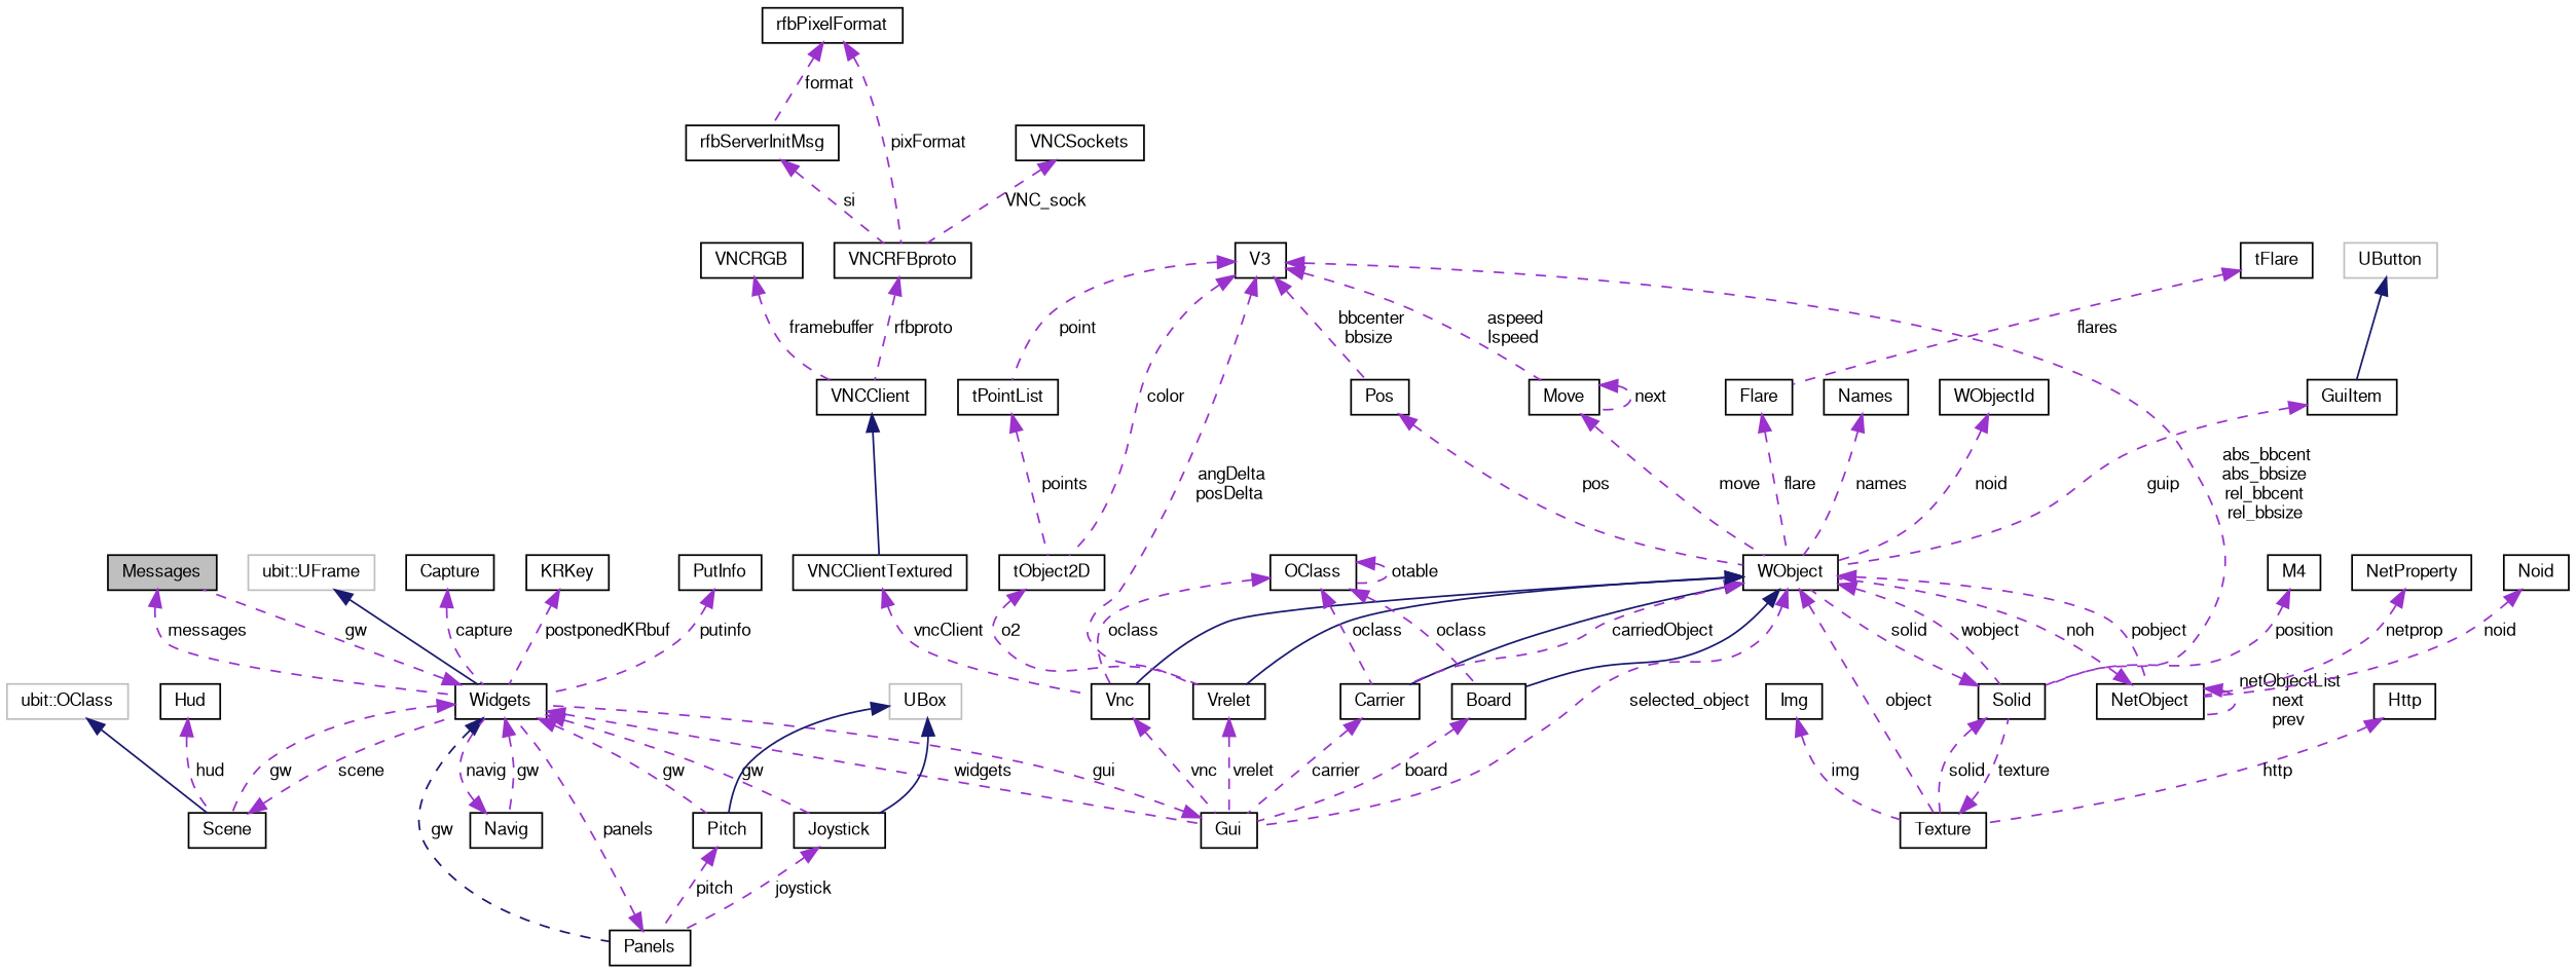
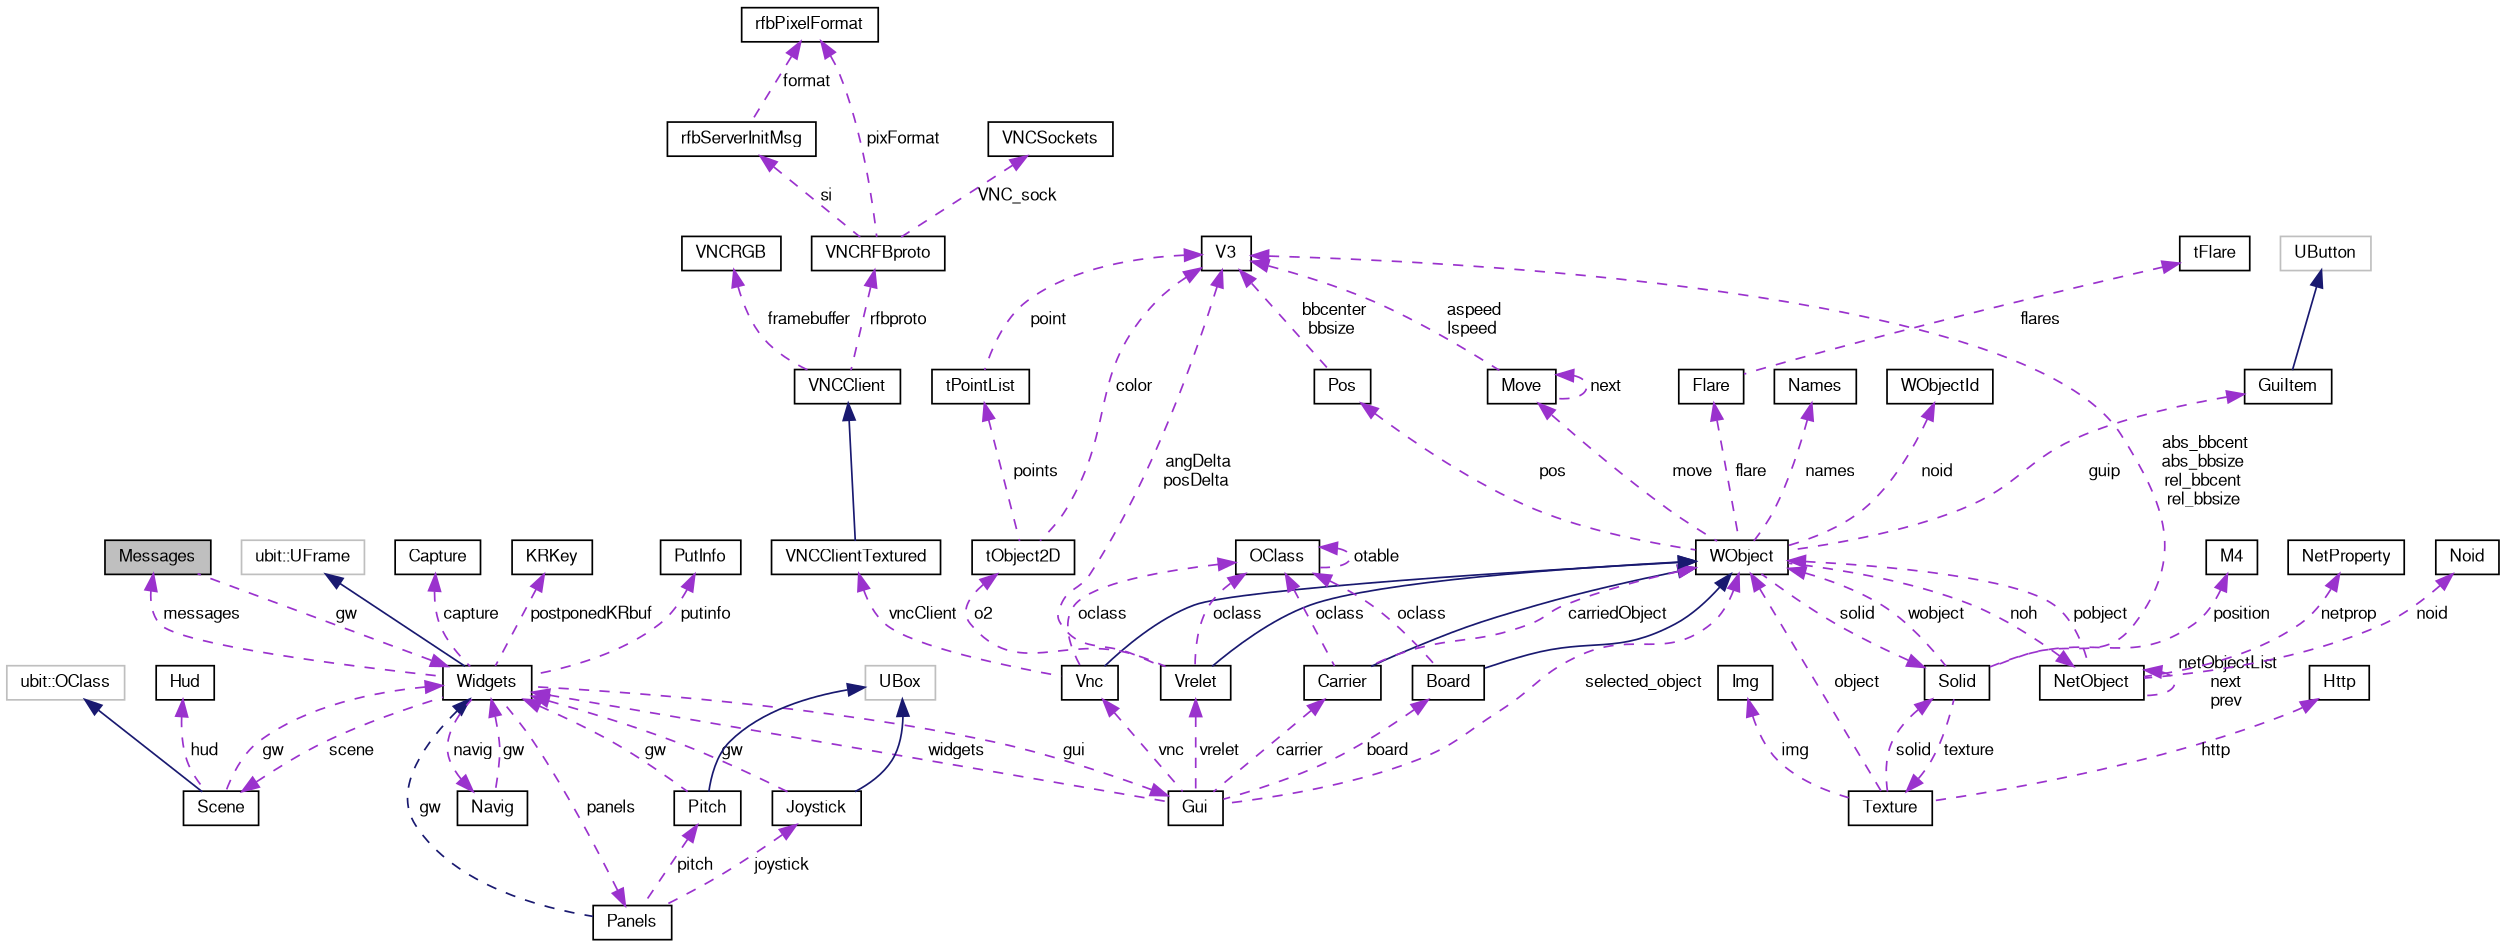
  digraph {
    node [color=black fontname=FreeSans fontsize=10 shape=record]
    edge [color=darkorchid3 dir=back fontname=FreeSans fontsize=10 labelfontname=FreeSans labelfontsize=10 style=dashed]
    n1 [fillcolor=grey75 fontcolor=black height=0.2 label=Messages style=filled width=0.4]
    n2 [height=0.2 label=Widgets width=0.4]
    n3 [height=0.2 label=Scene width=0.4]
    n4 [height=0.2 label=Gui width=0.4]
    n5 [height=0.2 label=Navig width=0.4]
    n6 [height=0.2 label=Panels width=0.4]
    n7 [height=0.2 label=Joystick width=0.4]
    n8 [height=0.2 label=Pitch width=0.4]
    n9 [color=grey75 height=0.2 label="ubit::UFrame" width=0.4]
    n10 [height=0.2 label=Capture width=0.4]
    n11 [height=0.2 label=KRKey width=0.4]
    n12 [color=grey75 height=0.2 label="ubit::OClass" width=0.4]
    n13 [height=0.2 label=Hud width=0.4]
    n14 [height=0.2 label=Board width=0.4]
    n15 [height=0.2 label=WObject width=0.4]
    n16 [height=0.2 label=NetObject width=0.4]
    n17 [height=0.2 label=Solid width=0.4]
    n18 [height=0.2 label=Texture width=0.4]
    n19 [height=0.2 label=Vnc width=0.4]
    n20 [height=0.2 label=Carrier width=0.4]
    n21 [height=0.2 label=Vrelet width=0.4]
    n22 [height=0.2 label=Move width=0.4]
    n23 [height=0.2 label=V3 width=0.4]
    n24 [height=0.2 label=Pos width=0.4]
    n25 [height=0.2 label=tObject2D width=0.4]
    n26 [height=0.2 label=tPointList width=0.4]
    n27 [height=0.2 label=Names width=0.4]
    n28 [height=0.2 label=WObjectId width=0.4]
    n29 [height=0.2 label=NetProperty width=0.4]
    n30 [height=0.2 label=Noid width=0.4]
    n31 [height=0.2 label=Http width=0.4]
    n32 [height=0.2 label=Img width=0.4]
    n33 [height=0.2 label=M4 width=0.4]
    n34 [height=0.2 label=GuiItem width=0.4]
    n35 [color=grey75 height=0.2 label=UButton width=0.4]
    n36 [height=0.2 label=Flare width=0.4]
    n37 [height=0.2 label=tFlare width=0.4]
    n38 [height=0.2 label=OClass width=0.4]
    n39 [height=0.2 label=VNCClientTextured width=0.4]
    n40 [height=0.2 label=VNCClient width=0.4]
    n41 [height=0.2 label=VNCRGB width=0.4]
    n42 [height=0.2 label=VNCRFBproto width=0.4]
    n43 [height=0.2 label=rfbServerInitMsg width=0.4]
    n44 [height=0.2 label=rfbPixelFormat width=0.4]
    n45 [height=0.2 label=VNCSockets width=0.4]
    n46 [height=0.2 label=PutInfo width=0.4]
    n47 [color=grey75 height=0.2 label=UBox width=0.4]
    n1 -> n2 [label=" messages"]
    n2 -> n1 [label=" gw"]
    n2 -> n3 [label=" gw"]
    n2 -> n4 [label=" widgets"]
    n2 -> n5 [label=" gw"]
    n2 -> n6 [color=midnightblue label=" gw"]
    n2 -> n7 [label=" gw"]
    n2 -> n8 [label=" gw"]
    n3 -> n2 [label=" scene"]
    n4 -> n2 [label=" gui"]
    n5 -> n2 [label=" navig"]
    n6 -> n2 [label=" panels"]
    n7 -> n6 [label=" joystick"]
    n8 -> n6 [label=" pitch"]
    n9 -> n2 [color=midnightblue style=solid]
    n10 -> n2 [label=" capture"]
    n11 -> n2 [label=" postponedKRbuf"]
    n12 -> n3 [color=midnightblue style=solid]
    n13 -> n3 [label=" hud"]
    n14 -> n4 [label=" board"]
    n15 -> n4 [label=" selected_object"]
    n15 -> n14 [color=midnightblue style=solid]
    n15 -> n16 [label=" pobject"]
    n15 -> n17 [label=" wobject"]
    n15 -> n18 [label=" object"]
    n15 -> n19 [color=midnightblue style=solid]
    n15 -> n20 [color=midnightblue style=solid]
    n15 -> n20 [label=" carriedObject"]
    n15 -> n21 [color=midnightblue style=solid]
    n16 -> n15 [label=" noh"]
    n16 -> n16 [label=" netObjectList\nnext\nprev"]
    n17 -> n15 [label=" solid"]
    n17 -> n18 [label=" solid"]
    n18 -> n17 [label=" texture"]
    n19 -> n4 [label=" vnc"]
    n20 -> n4 [label=" carrier"]
    n21 -> n4 [label=" vrelet"]
    n22 -> n15 [label=" move"]
    n22 -> n22 [label=" next"]
    n23 -> n17 [label=" abs_bbcent\nabs_bbsize\nrel_bbcent\nrel_bbsize"]
    n23 -> n21 [label=" angDelta\nposDelta"]
    n23 -> n22 [label=" aspeed\nlspeed"]
    n23 -> n24 [label=" bbcenter\nbbsize"]
    n23 -> n25 [label=" color"]
    n23 -> n26 [label=" point"]
    n24 -> n15 [label=" pos"]
    n25 -> n21 [label=" o2"]
    n26 -> n25 [label=" points"]
    n27 -> n15 [label=" names"]
    n28 -> n15 [label=" noid"]
    n29 -> n16 [label=" netprop"]
    n30 -> n16 [label=" noid"]
    n31 -> n18 [label=" http"]
    n32 -> n18 [label=" img"]
    n33 -> n17 [label=" position"]
    n34 -> n15 [label=" guip"]
    n35 -> n34 [color=midnightblue style=solid]
    n36 -> n15 [label=" flare"]
    n37 -> n36 [label=" flares"]
    n38 -> n14 [label=" oclass"]
    n38 -> n19 [label=" oclass"]
    n38 -> n20 [label=" oclass"]
+   n38 -> n21 [label=" oclass"]
    n38 -> n38 [label=" otable"]
    n39 -> n19 [label=" vncClient"]
    n40 -> n39 [color=midnightblue style=solid]
    n41 -> n40 [label=" framebuffer"]
    n42 -> n40 [label=" rfbproto"]
    n43 -> n42 [label=" si"]
    n44 -> n42 [label=" pixFormat"]
    n44 -> n43 [label=" format"]
    n45 -> n42 [label=" VNC_sock"]
    n46 -> n2 [label=" putinfo"]
    n47 -> n7 [color=midnightblue style=solid]
    n47 -> n8 [color=midnightblue style=solid]
  }
